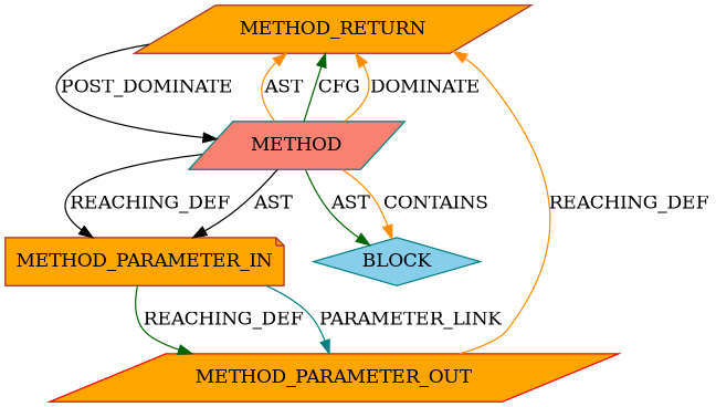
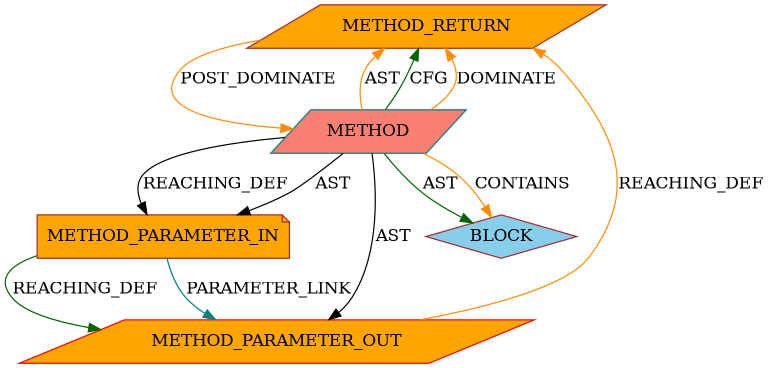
  digraph {
    node [CODE="<empty>" EVALUATION_STRATEGY=BY_VALUE ORDER=1 TYPE_FULL_NAME=ANY color=brown fillcolor=orange shape=parallelogram style=filled]
    edge [color=black]
    n1 [CODE=RET ORDER=2 label=METHOD_RETURN]
    n2 [AST_PARENT_FULL_NAME="<global>" AST_PARENT_TYPE=NAMESPACE_BLOCK FILENAME="<empty>" FULL_NAME="<operator>.preDecrement" IS_EXTERNAL=true NAME="<operator>.preDecrement" ORDER=0 color=teal fillcolor=salmon label=METHOD EVALUATION_STRATEGY="" TYPE_FULL_NAME=""]
    n3 [CODE=p1 INDEX=1 IS_VARIADIC=false NAME=p1 label=METHOD_PARAMETER_IN shape=note]
    n4 [CODE=p1 INDEX=1 IS_VARIADIC=false NAME=p1 color=red label=METHOD_PARAMETER_OUT]
-   n5 [ARGUMENT_INDEX=1 color=teal fillcolor=skyblue label=BLOCK shape=diamond EVALUATION_STRATEGY=""]
-   n1 -> n2 [label=POST_DOMINATE]
+   n5 [ARGUMENT_INDEX=1 fillcolor=skyblue label=BLOCK shape=diamond EVALUATION_STRATEGY=""]
+   n1 -> n2 [color=darkorange label=POST_DOMINATE]
    n2 -> n1 [color=darkorange label=AST]
    n2 -> n1 [color=darkgreen label=CFG]
    n2 -> n1 [color=darkorange label=DOMINATE]
    n2 -> n3 [label=REACHING_DEF]
    n2 -> n3 [label=AST]
+   n2 -> n4 [label=AST]
    n2 -> n5 [color=darkgreen label=AST]
    n2 -> n5 [color=darkorange label=CONTAINS]
    n3 -> n4 [VARIABLE=p1 color=darkgreen label=REACHING_DEF]
    n3 -> n4 [color=teal label=PARAMETER_LINK]
    n4 -> n1 [VARIABLE=p1 color=darkorange label=REACHING_DEF]
  }
